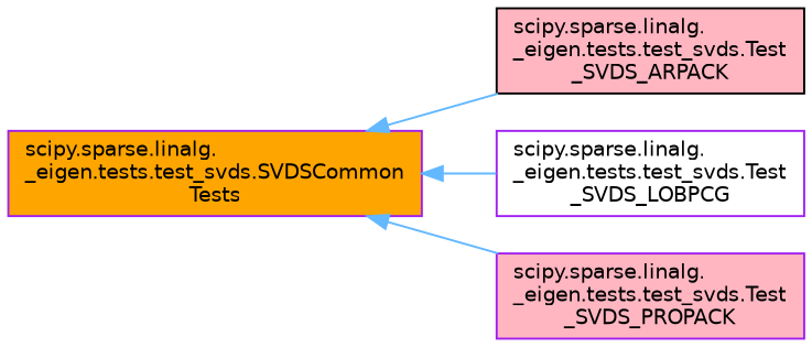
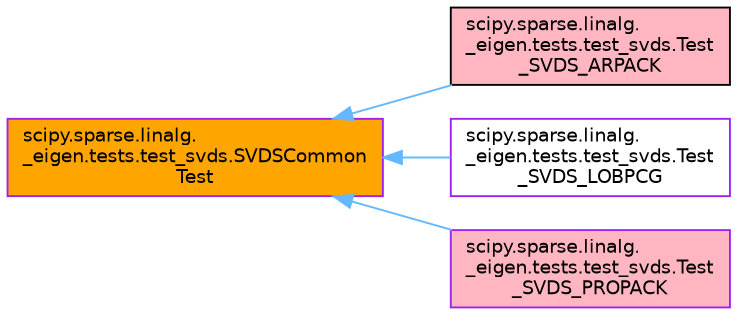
  digraph {
    rankdir=LR
    node [color=purple fillcolor=lightpink fontname=Helvetica fontsize=10 shape=box style=filled]
    edge [color=steelblue1 dir=back fontname=Helvetica fontsize=10 labelfontname=Helvetica labelfontsize=10 style=solid]
-   n1 [fillcolor=orange fontcolor=black height=0.2 label="scipy.sparse.linalg.\l_eigen.tests.test_svds.SVDSCommon\lTests" width=0.4]
+   n1 [fillcolor=orange fontcolor=black height=0.2 label="scipy.sparse.linalg.\l_eigen.tests.test_svds.SVDSCommon\lTest" width=0.4]
    n2 [color=black height=0.2 label="scipy.sparse.linalg.\l_eigen.tests.test_svds.Test\l_SVDS_ARPACK" width=0.4]
    n3 [fillcolor=white height=0.2 label="scipy.sparse.linalg.\l_eigen.tests.test_svds.Test\l_SVDS_LOBPCG" width=0.4]
    n4 [height=0.2 label="scipy.sparse.linalg.\l_eigen.tests.test_svds.Test\l_SVDS_PROPACK" width=0.4]
    n1 -> n2
    n1 -> n3
    n1 -> n4
  }
